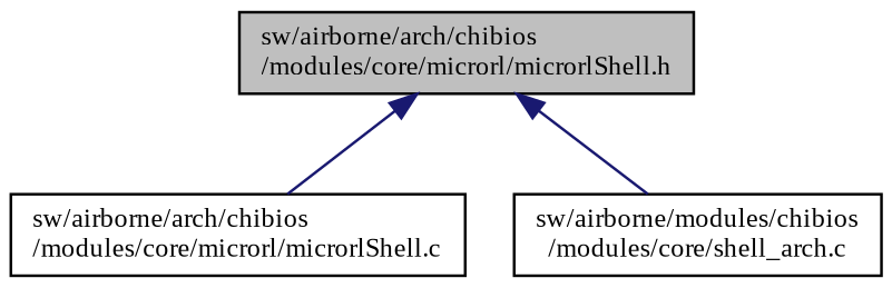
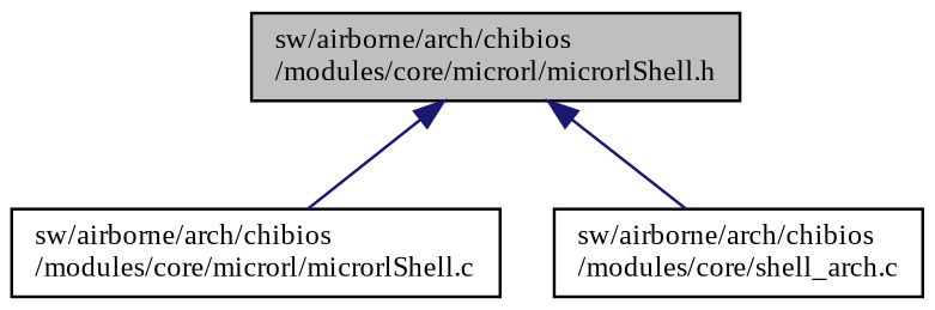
  digraph {
    fontname="Liberation Serif"
    node [color=black fillcolor=white fontname="Liberation Serif" fontsize=10 shape=record style=filled]
    edge [color=midnightblue dir=back fontname="Liberation Serif" fontsize=10 labelfontname=FreeSans labelfontsize=10 style=solid]
    n1 [fillcolor=grey75 fontcolor=black height=0.2 label="sw/airborne/arch/chibios\l/modules/core/microrl/microrlShell.h" width=0.4]
    n2 [height=0.2 label="sw/airborne/arch/chibios\l/modules/core/microrl/microrlShell.c" width=0.4]
-   n3 [height=0.2 label="sw/airborne/modules/chibios\l/modules/core/shell_arch.c" width=0.4]
+   n3 [height=0.2 label="sw/airborne/arch/chibios\l/modules/core/shell_arch.c" width=0.4]
    n1 -> n2
    n1 -> n3
  }
